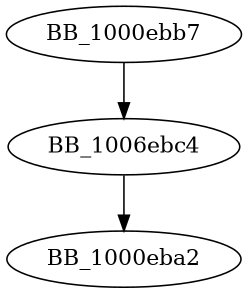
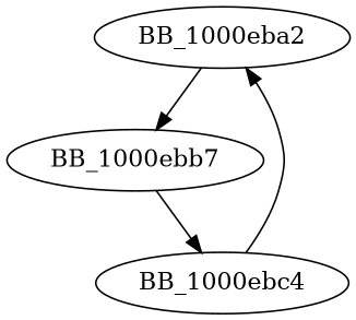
  digraph {
    BB_1000eba2
    BB_1000ebb7
-   BB_1000ebc4 [label=BB_1006ebc4]
+   BB_1000ebc4
+   BB_1000eba2 -> BB_1000ebb7
    BB_1000ebb7 -> BB_1000ebc4
    BB_1000ebc4 -> BB_1000eba2
  }
